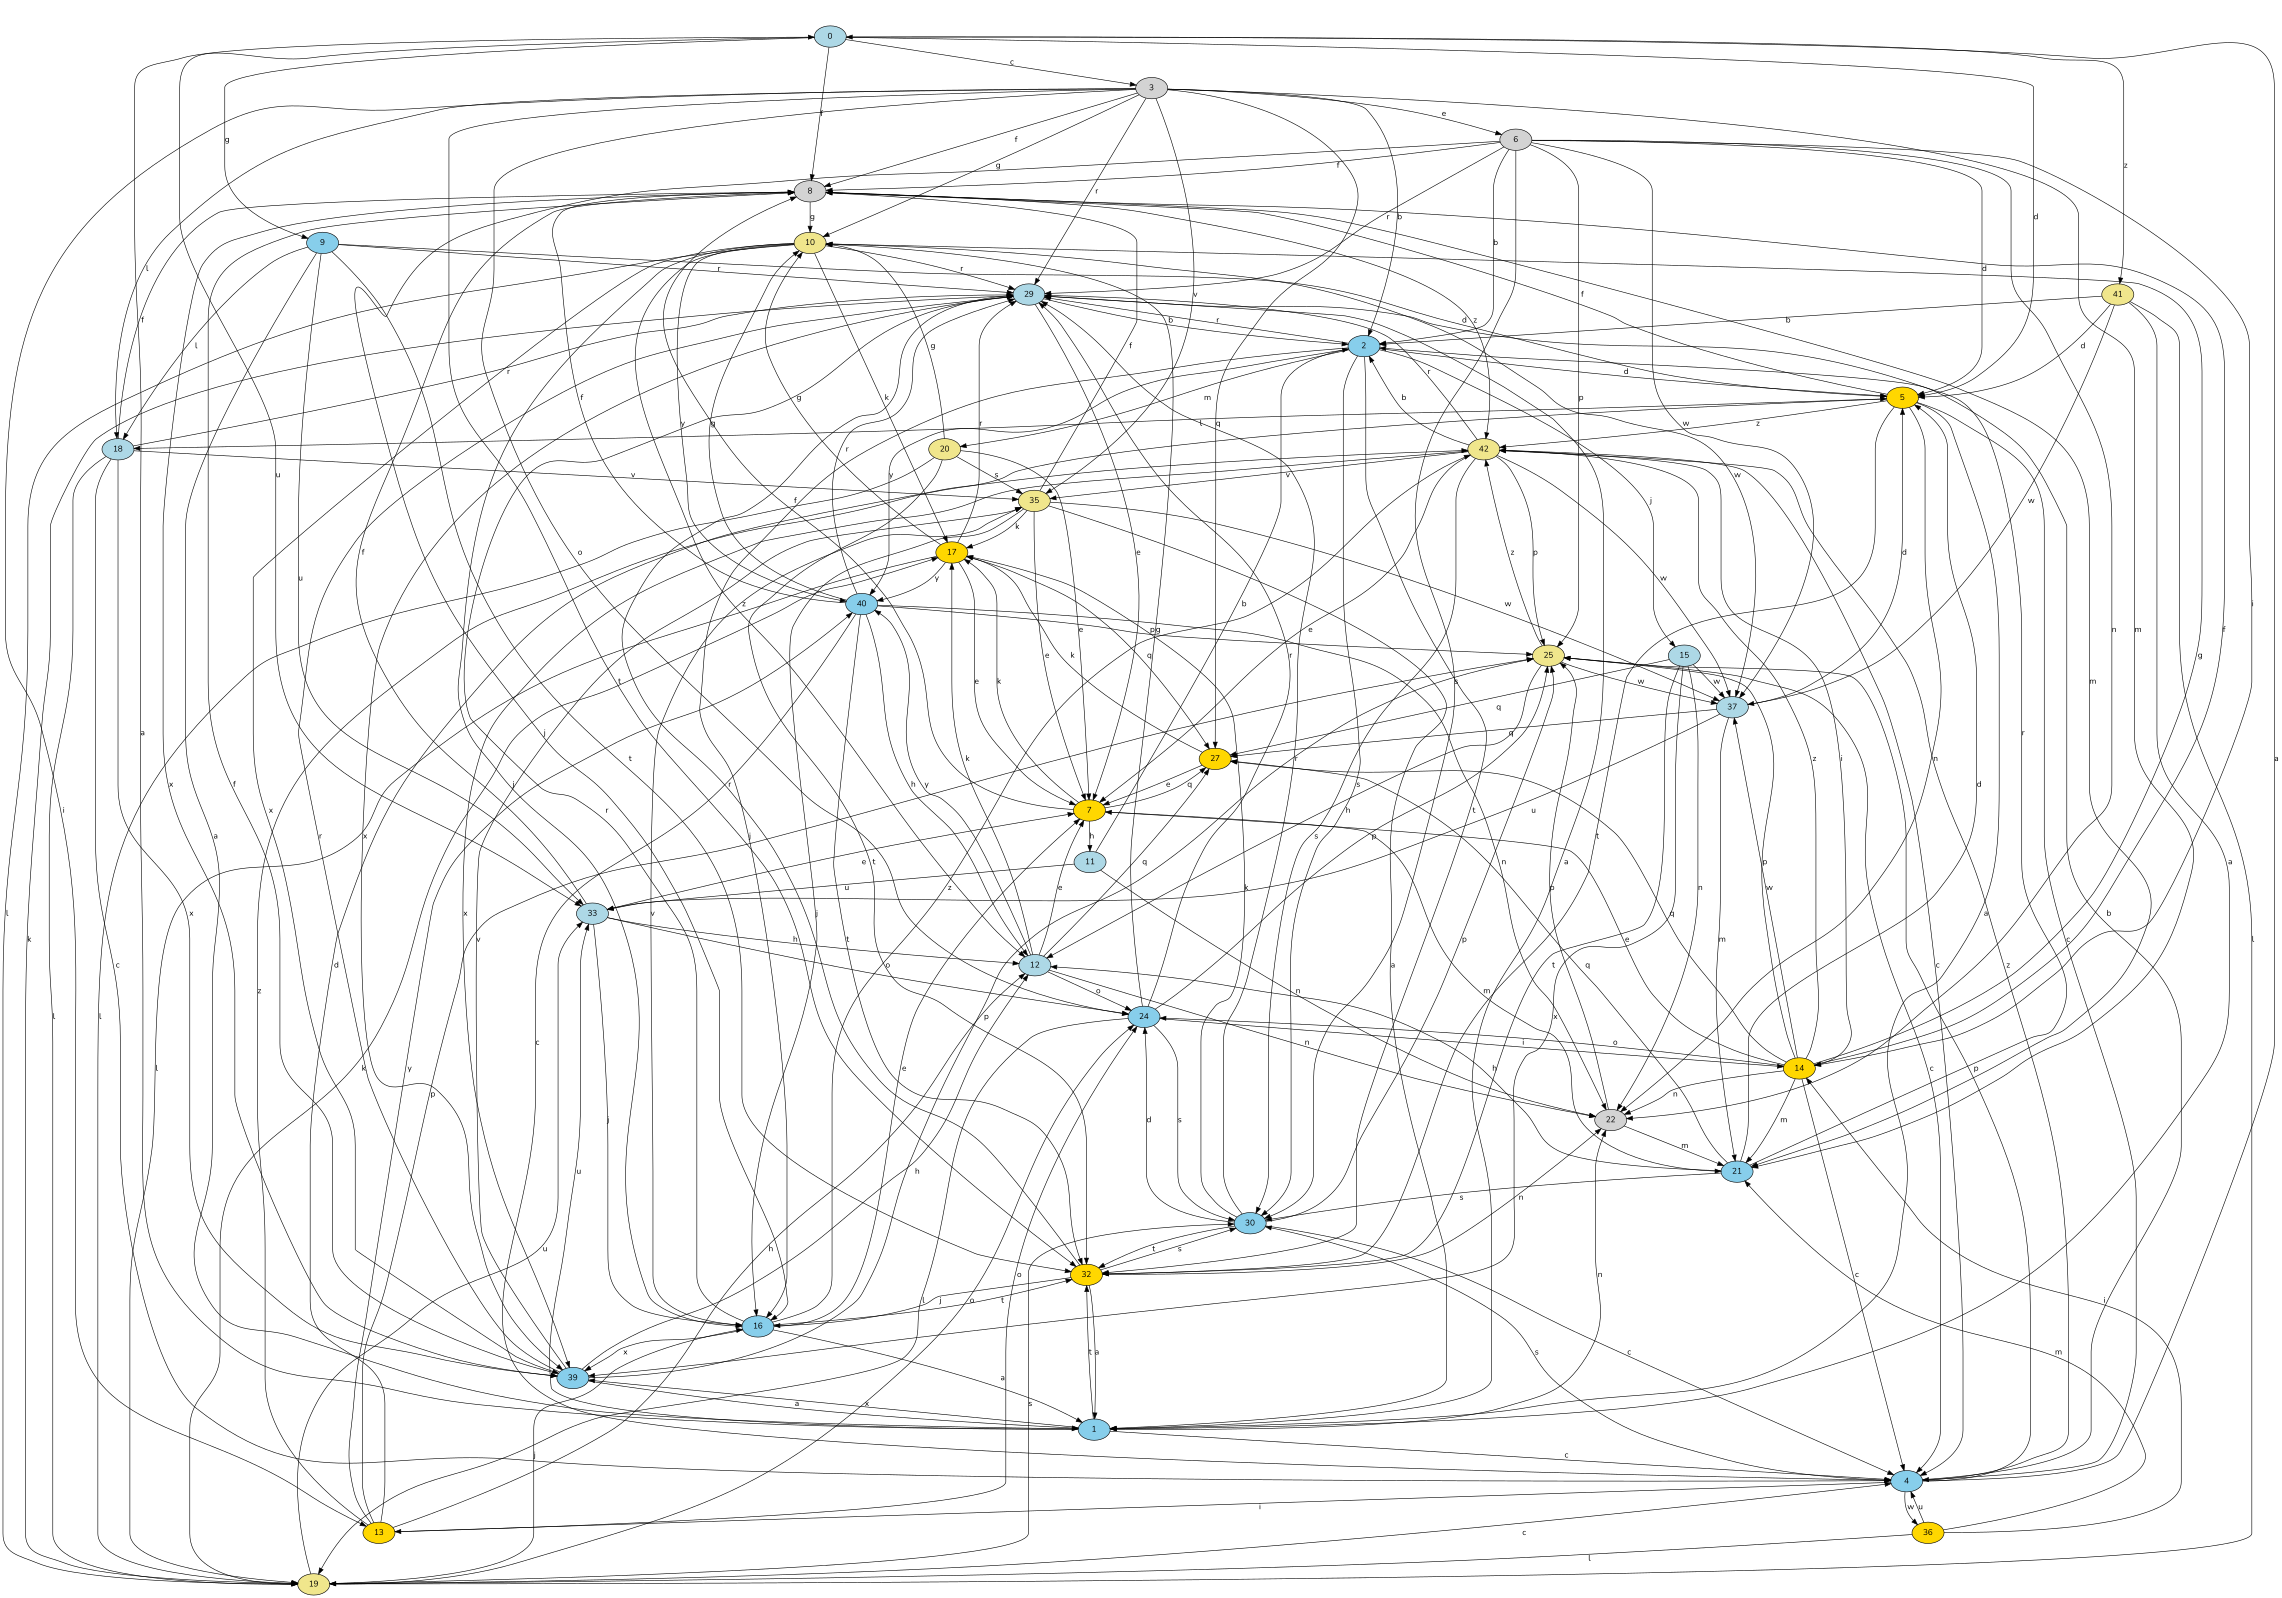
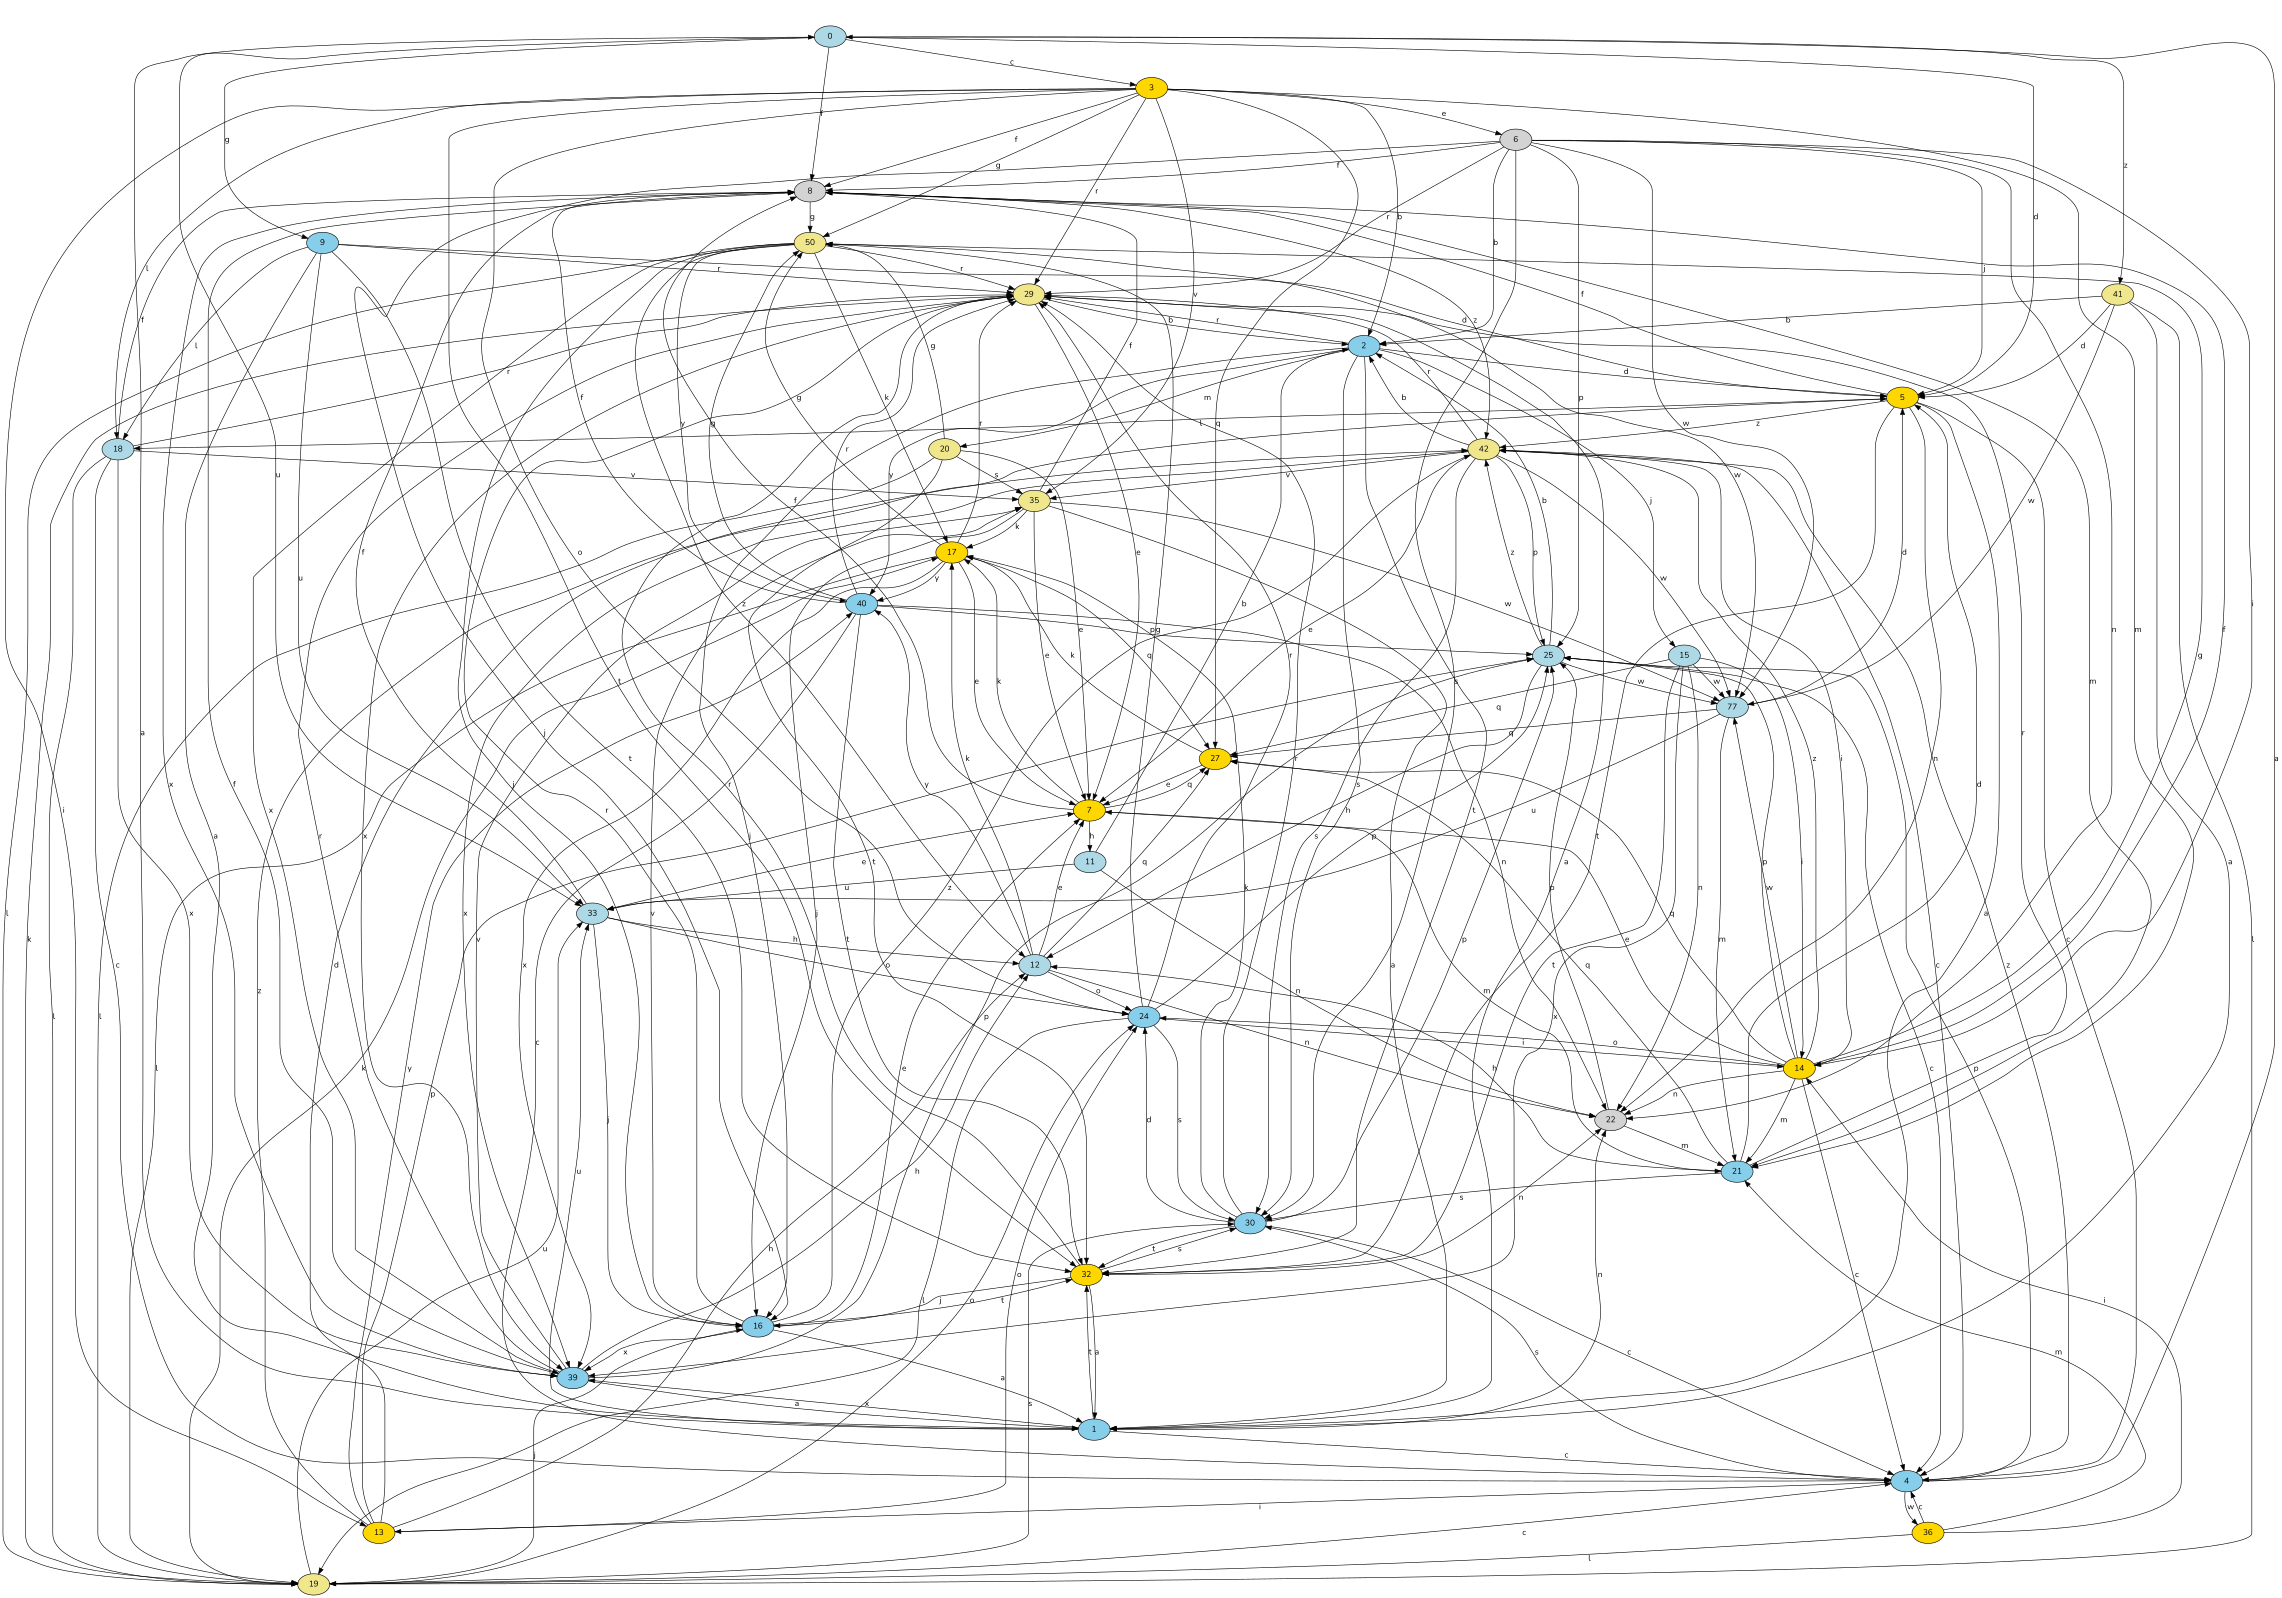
  strict digraph {
    fontname=Nunito
    node [fillcolor=skyblue fontname=Nunito style=filled]
    edge [fontname=Nunito]
    0 [fillcolor=lightblue]
-   3 [fillcolor=lightgrey]
+   3 [fillcolor=gold]
    5 [fillcolor=gold]
    8 [fillcolor=lightgrey]
    9
    33 [fillcolor=lightblue]
    41 [fillcolor=khaki]
    35 [fillcolor=khaki]
    32 [fillcolor=gold]
    2
-   29 [fillcolor=lightblue]
+   29 [fillcolor=khaki]
    6 [fillcolor=lightgrey]
-   10 [fillcolor=khaki]
+   10 [fillcolor=khaki label=50]
    13 [fillcolor=gold]
    18 [fillcolor=lightblue]
    21
    24
    27 [fillcolor=gold]
    1
    4
    22 [fillcolor=lightgrey]
    42 [fillcolor=khaki]
    39
    16
    7 [fillcolor=gold]
    12 [fillcolor=lightblue]
-   37 [fillcolor=lightblue]
+   37 [fillcolor=lightblue label=77]
    17 [fillcolor=gold]
    19 [fillcolor=khaki]
    30
-   25 [fillcolor=khaki]
+   25 [fillcolor=lightblue]
    36 [fillcolor=gold]
    15 [fillcolor=lightblue]
    20 [fillcolor=khaki]
    40
    14 [fillcolor=gold]
    11 [fillcolor=lightblue]
    0 -> 3 [label=c]
    0 -> 5 [label=d]
    0 -> 8 [label=f]
    0 -> 9 [label=g]
    0 -> 33 [label=u]
    0 -> 41 [label=z]
    3 -> 8 [label=f]
    3 -> 35 [label=v]
    3 -> 32 [label=t]
    3 -> 2 [label=b]
    3 -> 29 [label=r]
    3 -> 6 [label=e]
    3 -> 10 [label=g]
    3 -> 13 [label=i]
    3 -> 18 [label=l]
    3 -> 21 [label=m]
    3 -> 24 [label=o]
    3 -> 27 [label=q]
    5 -> 8 [label=f]
    5 -> 32 [label=t]
    5 -> 18 [label=l]
    5 -> 1 [label=a]
    5 -> 4 [label=c]
    5 -> 22 [label=n]
    5 -> 42 [label=z]
    8 -> 10 [label=g]
    8 -> 21 [label=m]
    8 -> 42 [label=z]
    8 -> 39 [label=x]
    9 -> 5 [label=d]
    9 -> 33 [label=u]
    9 -> 32 [label=t]
    9 -> 29 [label=r]
    9 -> 18 [label=l]
    9 -> 1 [label=a]
    33 -> 8 [label=f]
    33 -> 24 [label=o]
    33 -> 16 [label=j]
    33 -> 7 [label=e]
    33 -> 12 [label=h]
    41 -> 5 [label=d]
    41 -> 2 [label=b]
    41 -> 1 [label=a]
    41 -> 37 [label=w]
    41 -> 19 [label=l]
    35 -> 8 [label=f]
    35 -> 1 [label=a]
    35 -> 16 [label=j]
    35 -> 7 [label=e]
    35 -> 37 [label=w]
    35 -> 17 [label=k]
    32 -> 29 [label=r]
    32 -> 1 [label=a]
    32 -> 22 [label=n]
    32 -> 16 [label=j]
    32 -> 30 [label=s]
    2 -> 5 [label=d]
    2 -> 32 [label=t]
    2 -> 29 [label=r]
    2 -> 16 [label=j]
    2 -> 30 [label=s]
    2 -> 15 [label=j]
    2 -> 20 [label=m]
    2 -> 40 [label=y]
    29 -> 2 [label=b]
    29 -> 1 [label=a]
    29 -> 39 [label=x]
    29 -> 7 [label=e]
    29 -> 19 [label=k]
-   6 -> 5 [label=d]
+   6 -> 5 [label=j]
    6 -> 8 [label=f]
    6 -> 2 [label=b]
    6 -> 29 [label=r]
    6 -> 22 [label=n]
    6 -> 16 [label=j]
    6 -> 37 [label=w]
    6 -> 30 [label=s]
    6 -> 25 [label=p]
    6 -> 14 [label=i]
    10 -> 29 [label=r]
    10 -> 39 [label=x]
    10 -> 16 [label=j]
    10 -> 12 [label=z]
    10 -> 37 [label=w]
    10 -> 17 [label=k]
    10 -> 19 [label=l]
    10 -> 40 [label=y]
    13 -> 5 [label=d]
    13 -> 24 [label=o]
    13 -> 42 [label=z]
    13 -> 12 [label=h]
    13 -> 25 [label=p]
    13 -> 40 [label=y]
    18 -> 8 [label=f]
    18 -> 35 [label=v]
    18 -> 29 [label=r]
    18 -> 4 [label=c]
    18 -> 39 [label=x]
    18 -> 19 [label=l]
    21 -> 5 [label=d]
    21 -> 29 [label=r]
    21 -> 27 [label=q]
    21 -> 12 [label=h]
    21 -> 30 [label=s]
    24 -> 29 [label=r]
    24 -> 10 [label=g]
    24 -> 19 [label=l]
    24 -> 30 [label=s]
    24 -> 25 [label=p]
    24 -> 14 [label=i]
    27 -> 7 [label=e]
    27 -> 17 [label=k]
    1 -> 0 [label=a]
    1 -> 33 [label=u]
    1 -> 32 [label=t]
    1 -> 4 [label=c]
    1 -> 22 [label=n]
    1 -> 39 [label=x]
    4 -> 0 [label=a]
-   4 -> 2 [label=b]
+   25 -> 2 [label=b]
    4 -> 13 [label=i]
    4 -> 42 [label=z]
    4 -> 30 [label=s]
    4 -> 25 [label=p]
    4 -> 36 [label=w]
    22 -> 21 [label=m]
    22 -> 25 [label=p]
    42 -> 35 [label=v]
    42 -> 2 [label=b]
    42 -> 29 [label=r]
    42 -> 4 [label=c]
    42 -> 39 [label=x]
    42 -> 7 [label=e]
    42 -> 37 [label=w]
    42 -> 30 [label=s]
    42 -> 25 [label=p]
    42 -> 14 [label=i]
    39 -> 8 [label=f]
    39 -> 35 [label=v]
    39 -> 29 [label=r]
    39 -> 1 [label=a]
    39 -> 12 [label=h]
    39 -> 25 [label=p]
    16 -> 35 [label=v]
    16 -> 32 [label=t]
    16 -> 29 [label=r]
    16 -> 1 [label=a]
    16 -> 42 [label=z]
    16 -> 39 [label=x]
    16 -> 7 [label=e]
    7 -> 8 [label=f]
    7 -> 21 [label=m]
    7 -> 27 [label=q]
    7 -> 17 [label=k]
    7 -> 11 [label=h]
    12 -> 24 [label=o]
    12 -> 27 [label=q]
    12 -> 22 [label=n]
    12 -> 7 [label=e]
    12 -> 17 [label=k]
    12 -> 40 [label=y]
    37 -> 5 [label=d]
    37 -> 33 [label=u]
    37 -> 21 [label=m]
    37 -> 27 [label=q]
    17 -> 29 [label=r]
    17 -> 10 [label=g]
    17 -> 27 [label=q]
+   17 -> 39 [label=x]
    17 -> 7 [label=e]
    17 -> 19 [label=l]
    17 -> 40 [label=y]
    19 -> 33 [label=u]
    19 -> 24 [label=o]
    19 -> 4 [label=c]
    19 -> 16 [label=j]
    19 -> 17 [label=k]
    19 -> 30 [label=s]
    30 -> 32 [label=t]
    30 -> 29 [label=r]
    30 -> 24 [label=d]
    30 -> 4 [label=c]
    30 -> 17 [label=k]
    30 -> 25 [label=p]
    25 -> 4 [label=c]
    25 -> 42 [label=z]
    25 -> 12 [label=h]
    25 -> 37 [label=w]
    36 -> 21 [label=m]
-   36 -> 4 [label=u]
+   36 -> 4 [label=c]
    36 -> 19 [label=l]
    36 -> 14 [label=i]
    15 -> 32 [label=t]
    15 -> 27 [label=q]
    15 -> 22 [label=n]
    15 -> 39 [label=x]
    15 -> 37 [label=w]
+   15 -> 14 [label=i]
    20 -> 35 [label=s]
    20 -> 32 [label=t]
    20 -> 10 [label=g]
    20 -> 7 [label=e]
    20 -> 19 [label=l]
    40 -> 8 [label=f]
    40 -> 32 [label=t]
    40 -> 29 [label=r]
    40 -> 10 [label=g]
    40 -> 4 [label=c]
    40 -> 22 [label=n]
-   40 -> 12 [label=h]
    40 -> 25 [label=p]
    14 -> 8 [label=f]
    14 -> 10 [label=g]
    14 -> 21 [label=m]
    14 -> 24 [label=o]
    14 -> 27 [label=q]
    14 -> 4 [label=c]
    14 -> 22 [label=n]
    14 -> 42 [label=z]
    14 -> 7 [label=e]
    14 -> 37 [label=w]
    14 -> 25 [label=p]
    11 -> 33 [label=u]
    11 -> 2 [label=b]
    11 -> 22 [label=n]
  }
